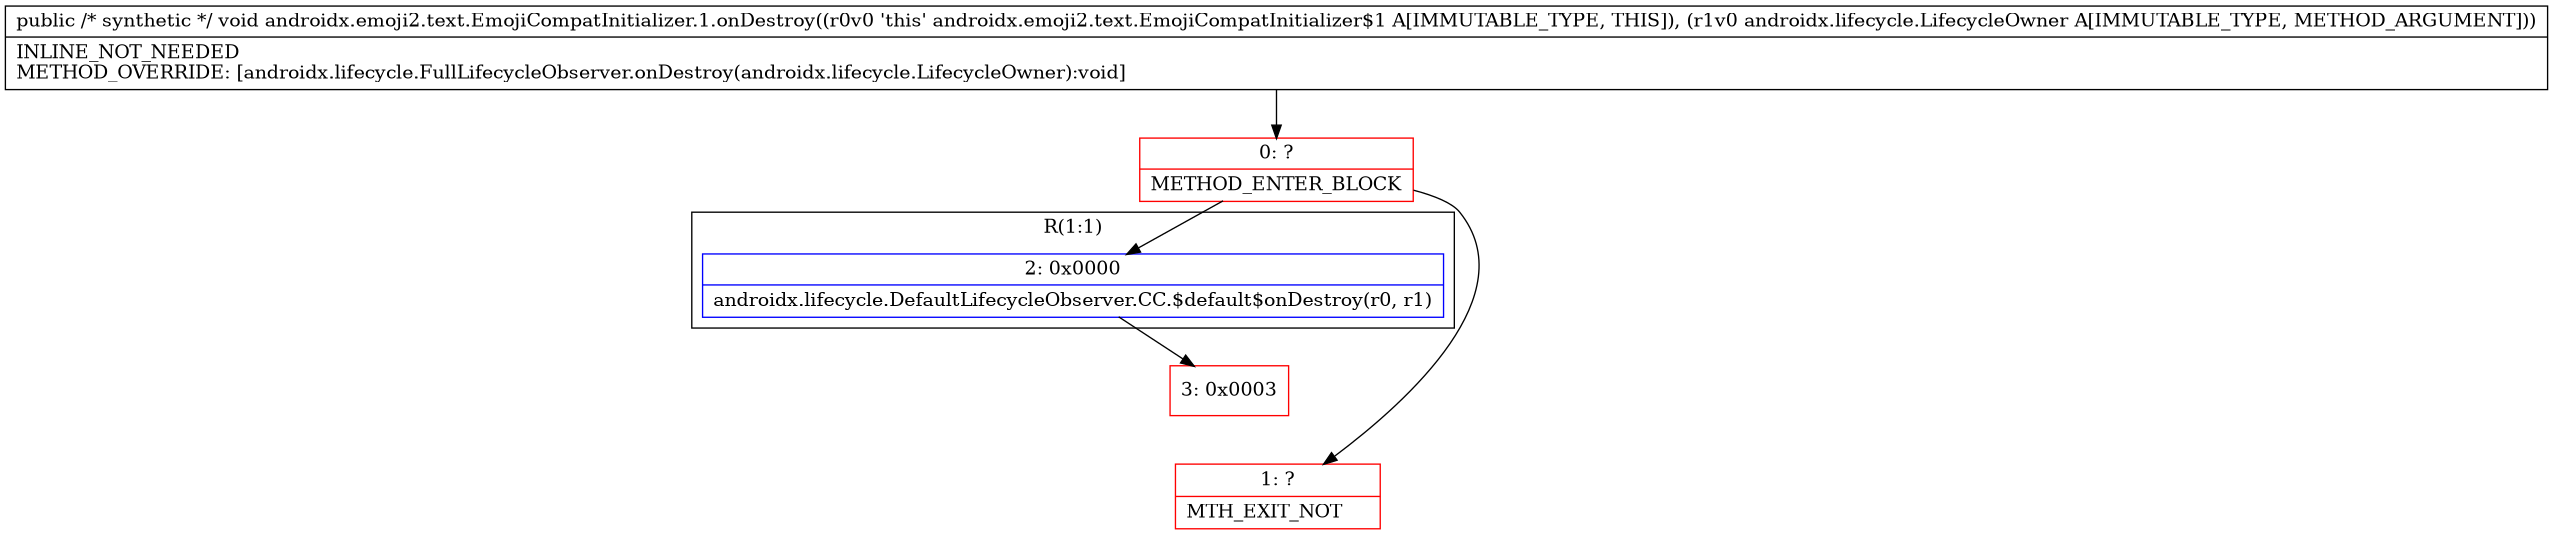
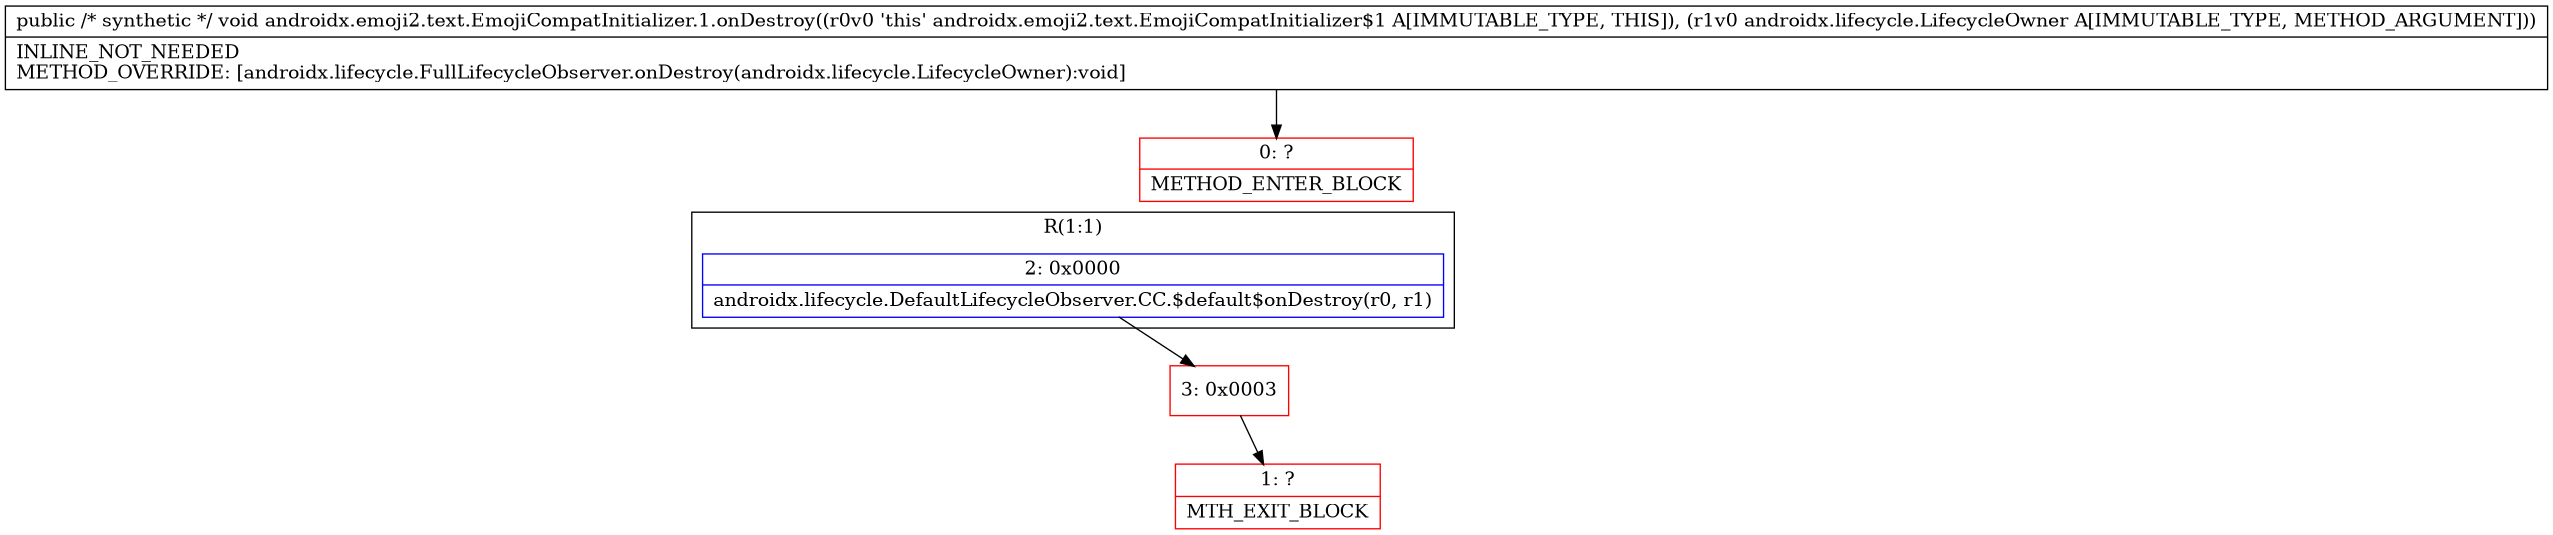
  digraph {
    node [color=red shape=record]
    n1 [color=blue label="{2\:\ 0x0000|androidx.lifecycle.DefaultLifecycleObserver.CC.$default$onDestroy(r0, r1)\l}"]
    n2 [label="{3\:\ 0x0003}"]
-   n3 [label="{1\:\ ?|MTH_EXIT_NOT\l}"]
+   n3 [label="{1\:\ ?|MTH_EXIT_BLOCK\l}"]
    n4 [label="{0\:\ ?|METHOD_ENTER_BLOCK\l}"]
    n5 [label="{public \/* synthetic *\/ void androidx.emoji2.text.EmojiCompatInitializer.1.onDestroy((r0v0 'this' androidx.emoji2.text.EmojiCompatInitializer$1 A[IMMUTABLE_TYPE, THIS]), (r1v0 androidx.lifecycle.LifecycleOwner A[IMMUTABLE_TYPE, METHOD_ARGUMENT]))  | INLINE_NOT_NEEDED\lMETHOD_OVERRIDE: [androidx.lifecycle.FullLifecycleObserver.onDestroy(androidx.lifecycle.LifecycleOwner):void]\l}" color=""]
    subgraph cluster_1 {
      label="R(1:1)"
      n1
    }
    n1 -> n2
-   n4 -> n3
-   n4 -> n1
+   n2 -> n3
    n5 -> n4
  }
